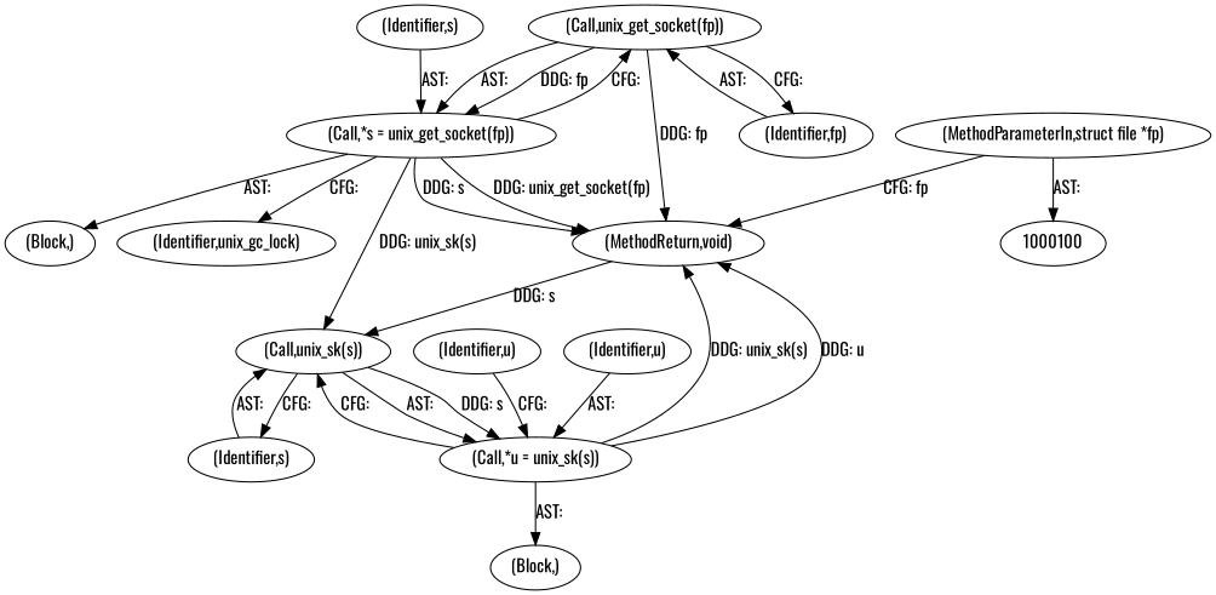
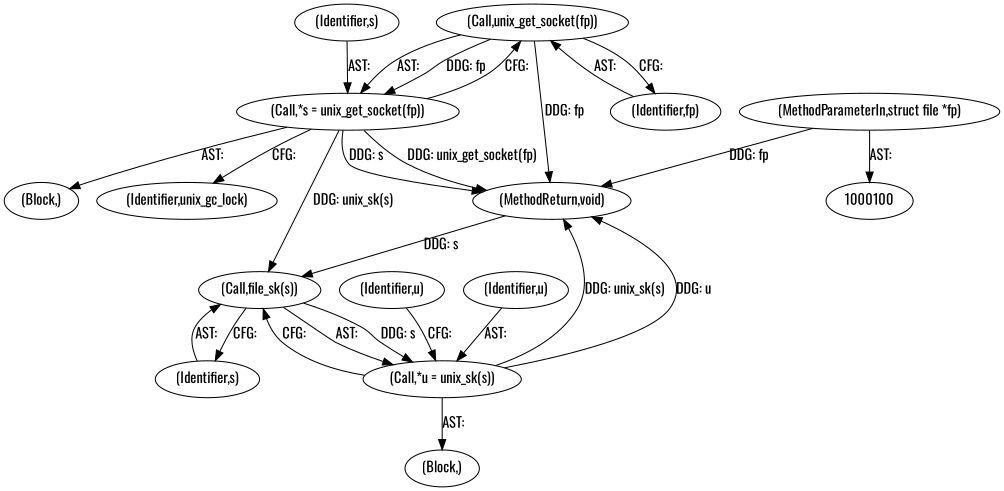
  digraph {
    fontname=Oswald
    node [fontname=Oswald]
    edge [fontname=Oswald]
    n1 [label="(Call,unix_get_socket(fp))"]
    n2 [label="(Call,*s = unix_get_socket(fp))"]
    n3 [label="(MethodReturn,void)"]
    n4 [label="(Identifier,fp)"]
-   n5 [label="(Call,unix_sk(s))"]
+   n5 [label="(Call,file_sk(s))"]
    n6 [label="(Block,)"]
    n7 [label="(Identifier,unix_gc_lock)"]
    n8 [label="(MethodParameterIn,struct file *fp)"]
    1000100
    n10 [label="(Call,*u = unix_sk(s))"]
    n11 [label="(Identifier,s)"]
    n12 [label="(Block,)"]
    n13 [label="(Identifier,u)"]
    n14 [label="(Identifier,s)"]
    n15 [label="(Identifier,u)"]
    n1 -> n2 [label="AST: "]
    n1 -> n2 [label="DDG: fp"]
    n1 -> n3 [label="DDG: fp"]
    n1 -> n4 [label="CFG: "]
    n2 -> n1 [label="CFG: "]
    n2 -> n3 [label="DDG: s"]
    n2 -> n3 [label="DDG: unix_get_socket(fp)"]
    n2 -> n5 [label="DDG: unix_sk(s)"]
    n2 -> n6 [label="AST: "]
    n2 -> n7 [label="CFG: "]
    n3 -> n5 [label="DDG: s"]
    n4 -> n1 [label="AST: "]
    n5 -> n10 [label="AST: "]
    n5 -> n10 [label="DDG: s"]
    n5 -> n11 [label="CFG: "]
-   n8 -> n3 [label="CFG: fp"]
+   n8 -> n3 [label="DDG: fp"]
    n8 -> 1000100 [label="AST: "]
    n10 -> n3 [label="DDG: unix_sk(s)"]
    n10 -> n3 [label="DDG: u"]
    n10 -> n5 [label="CFG: "]
    n10 -> n12 [label="AST: "]
    n11 -> n5 [label="AST: "]
    n13 -> n10 [label="CFG: "]
    n14 -> n2 [label="AST: "]
    n15 -> n10 [label="AST: "]
  }
